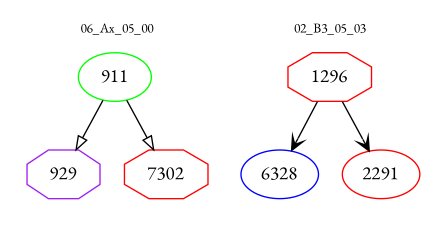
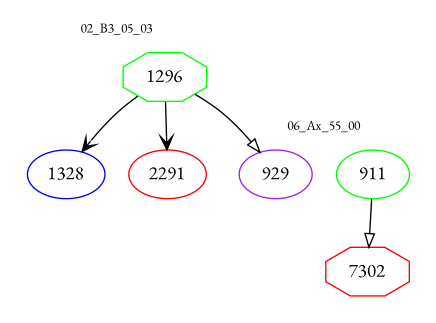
  digraph {
    fontname="EB Garamond"
    node [color=green fontname="EB Garamond" shape=ellipse]
    edge [arrowhead=onormal color=black fontname="EB Garamond"]
    n1 [label=911]
-   n2 [color=purple label=929 shape=octagon]
+   n2 [color=purple label=929]
    n3 [color=red label=7302 shape=octagon]
-   n4 [color=red label=1296 shape=octagon]
-   n5 [color=blue label=6328]
+   n4 [label=1296 shape=octagon]
+   n5 [color=blue label=1328]
    n6 [color=red label=2291]
    subgraph cluster_1 {
      color=white
      fontsize=10
-     label="06_Ax_05_00"
+     label="06_Ax_55_00"
      n1
      n2
      n3
    }
    subgraph cluster_2 {
      color=white
      fontsize=10
      label="02_B3_05_03"
      n4
      n5
      n6
    }
-   n1 -> n2
+   n4 -> n2
    n1 -> n3
    n4 -> n5 [arrowhead=vee]
    n4 -> n6 [arrowhead=vee]
  }
